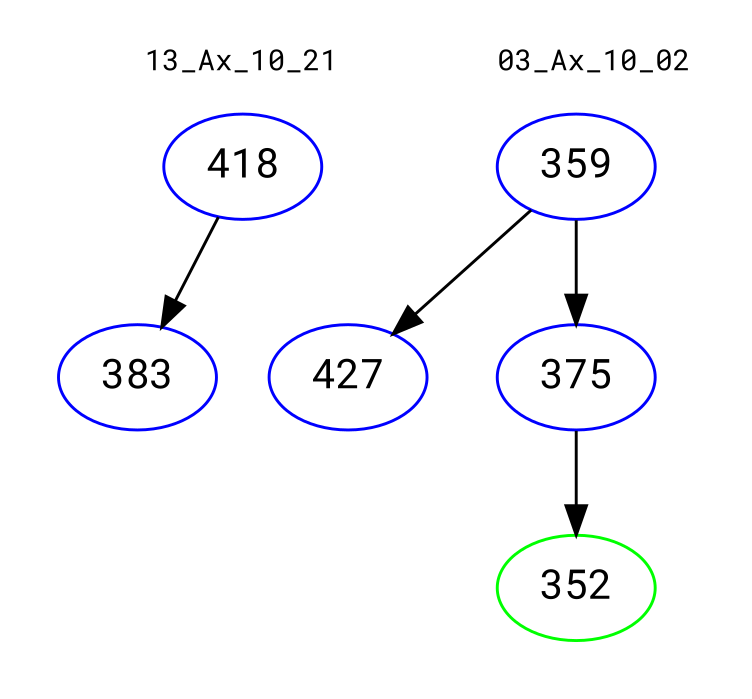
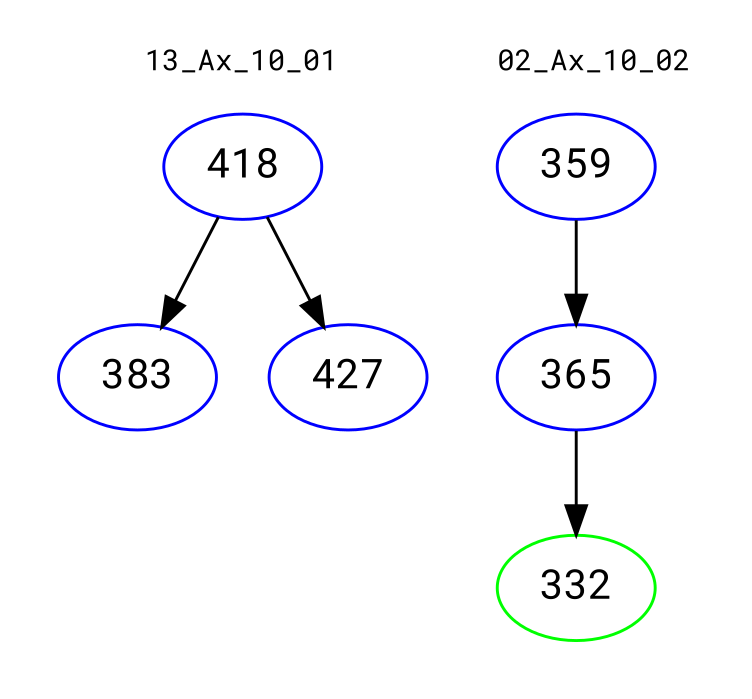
  digraph {
    fontname="Roboto Mono"
    node [color=blue fontname="Roboto Mono"]
    edge [color=black fontname="Roboto Mono"]
    n1 [label=418]
    n2 [label=383]
    n3 [label=427]
    n4 [label=359]
-   n5 [color=green label=352]
-   n6 [label=375]
+   n5 [color=green label=332]
+   n6 [label=365]
    subgraph cluster_1 {
      color=white
      fontsize=10
-     label="13_Ax_10_21"
+     label="13_Ax_10_01"
      n1
      n2
      n3
    }
    subgraph cluster_2 {
      color=white
      fontsize=10
-     label="03_Ax_10_02"
+     label="02_Ax_10_02"
      n4
      n5
      n6
    }
    n1 -> n2
-   n4 -> n3
+   n1 -> n3
    n4 -> n6
    n6 -> n5
  }
